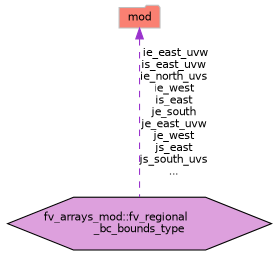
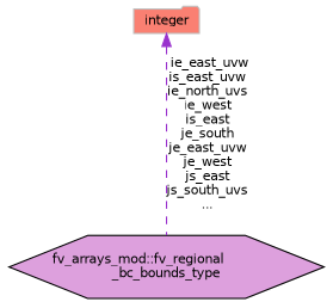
  digraph {
    node [fontname=Helvetica fontsize=10 style=filled]
    n1 [color=black fillcolor=plum fontcolor=black height=0.2 label="fv_arrays_mod::fv_regional\l_bc_bounds_type" shape=hexagon width=0.4]
-   n2 [color=grey75 fillcolor=salmon height=0.2 label=mod shape=folder width=0.4]
+   n2 [color=grey75 fillcolor=salmon height=0.2 label=integer shape=folder width=0.4]
    n2 -> n1 [color=darkorchid3 dir=back fontname=Helvetica fontsize=10 label=" ie_east_uvw\nis_east_uvw\nie_north_uvs\nie_west\nis_east\nje_south\nje_east_uvw\nje_west\njs_east\njs_south_uvs\n..." labelfontname=Helvetica labelfontsize=10 style=dashed]
  }
